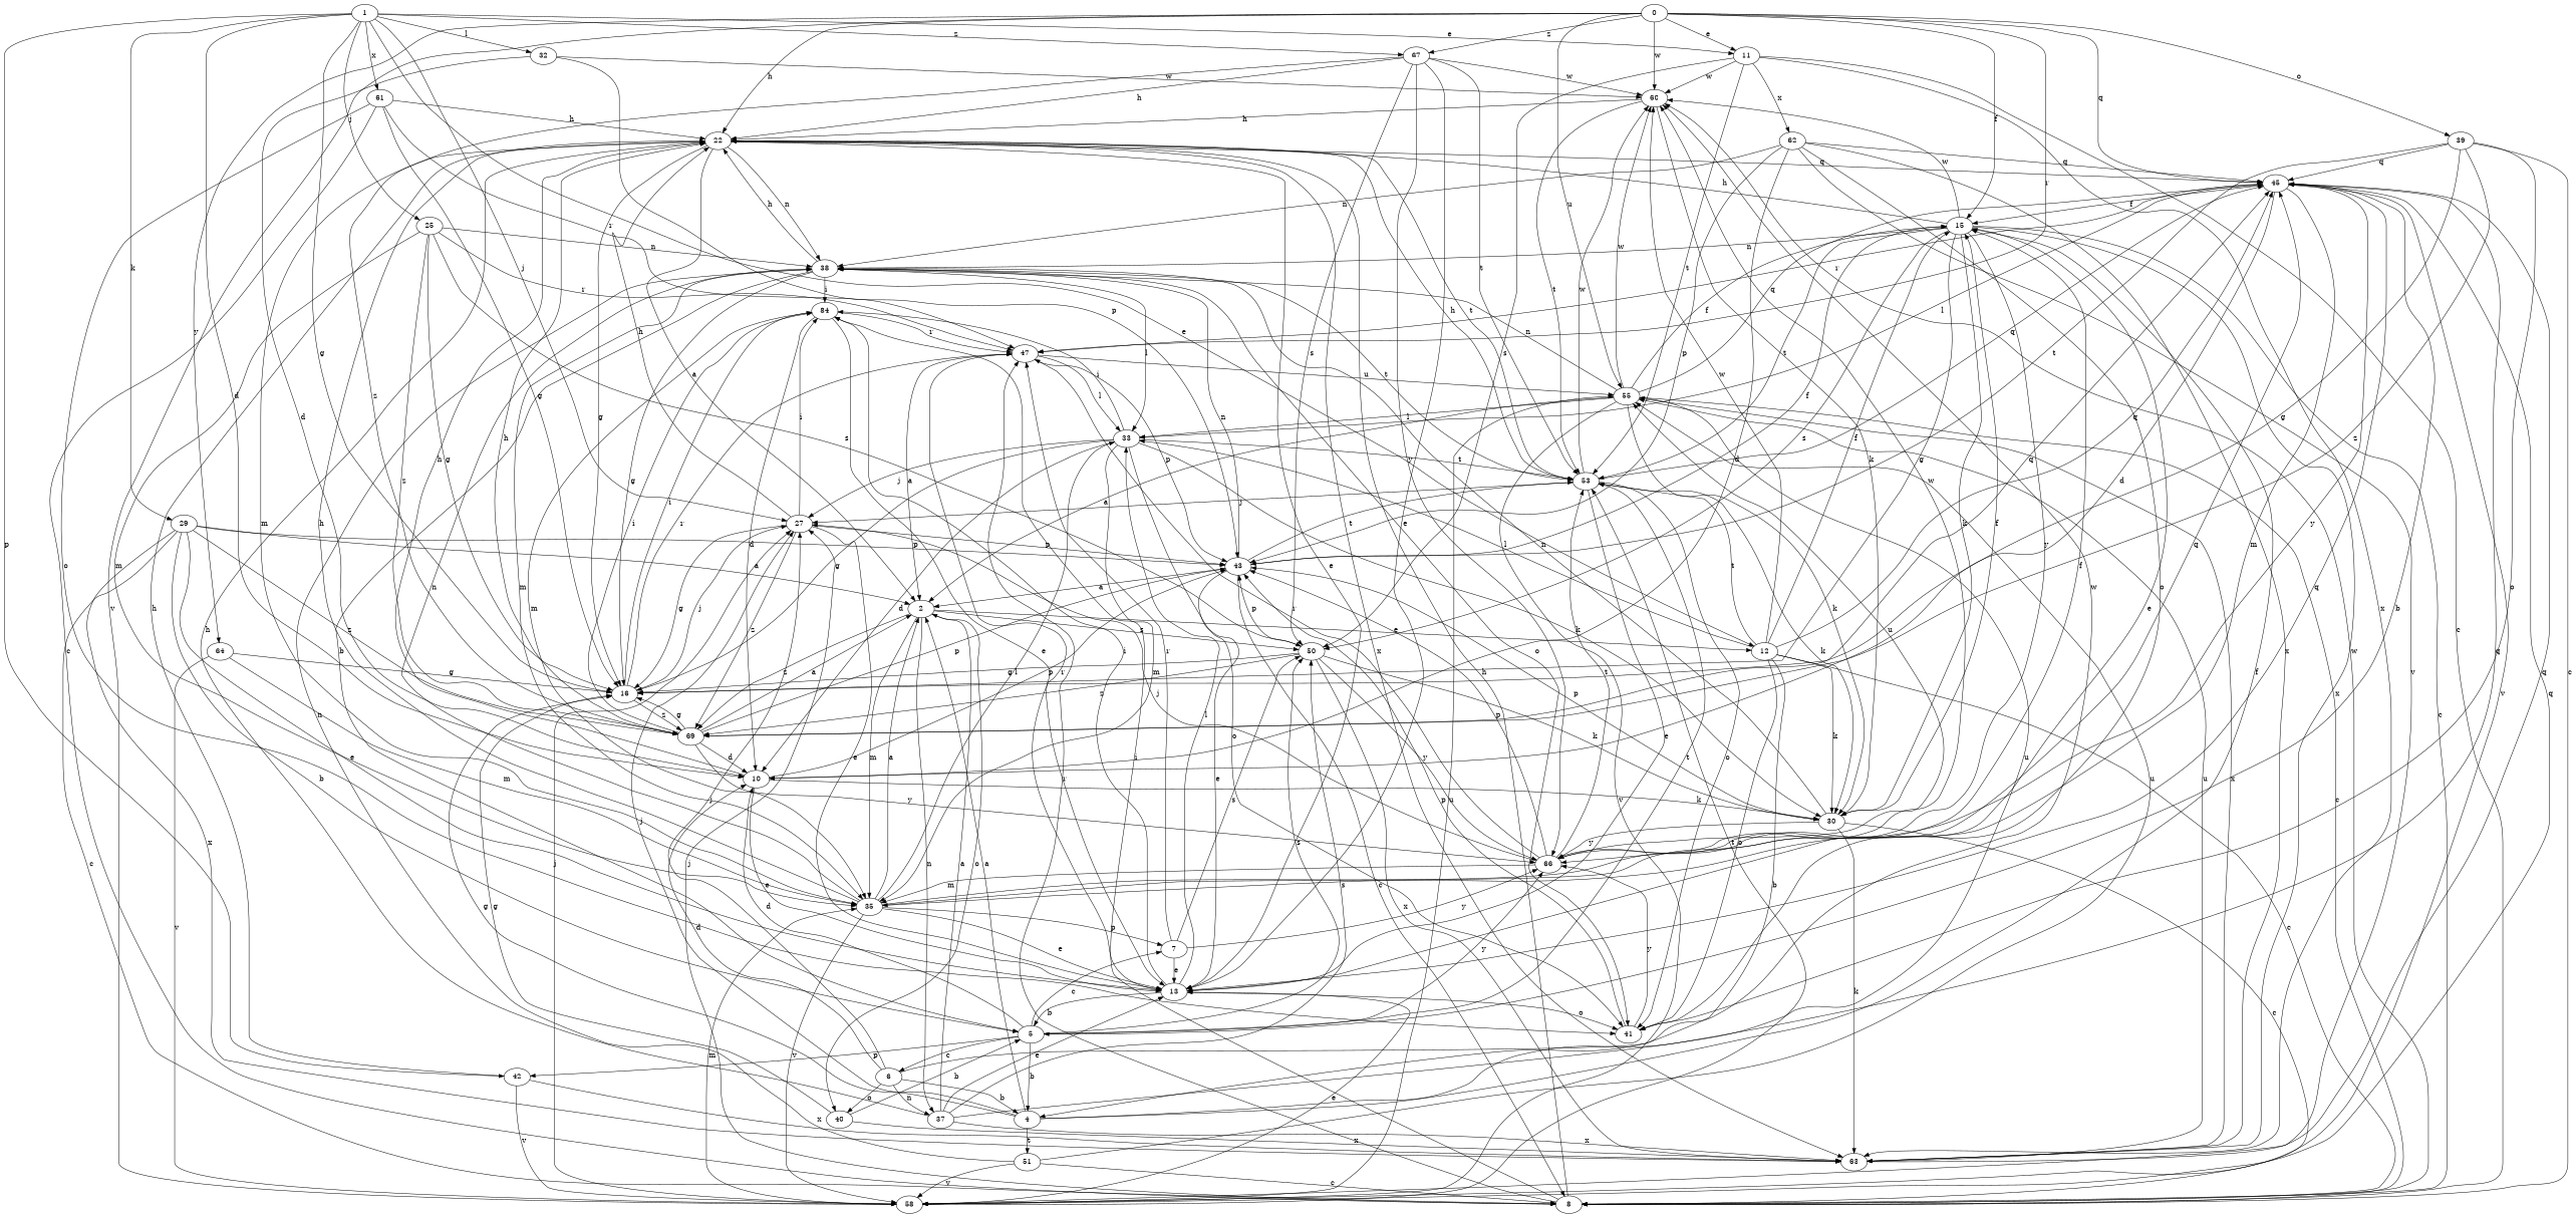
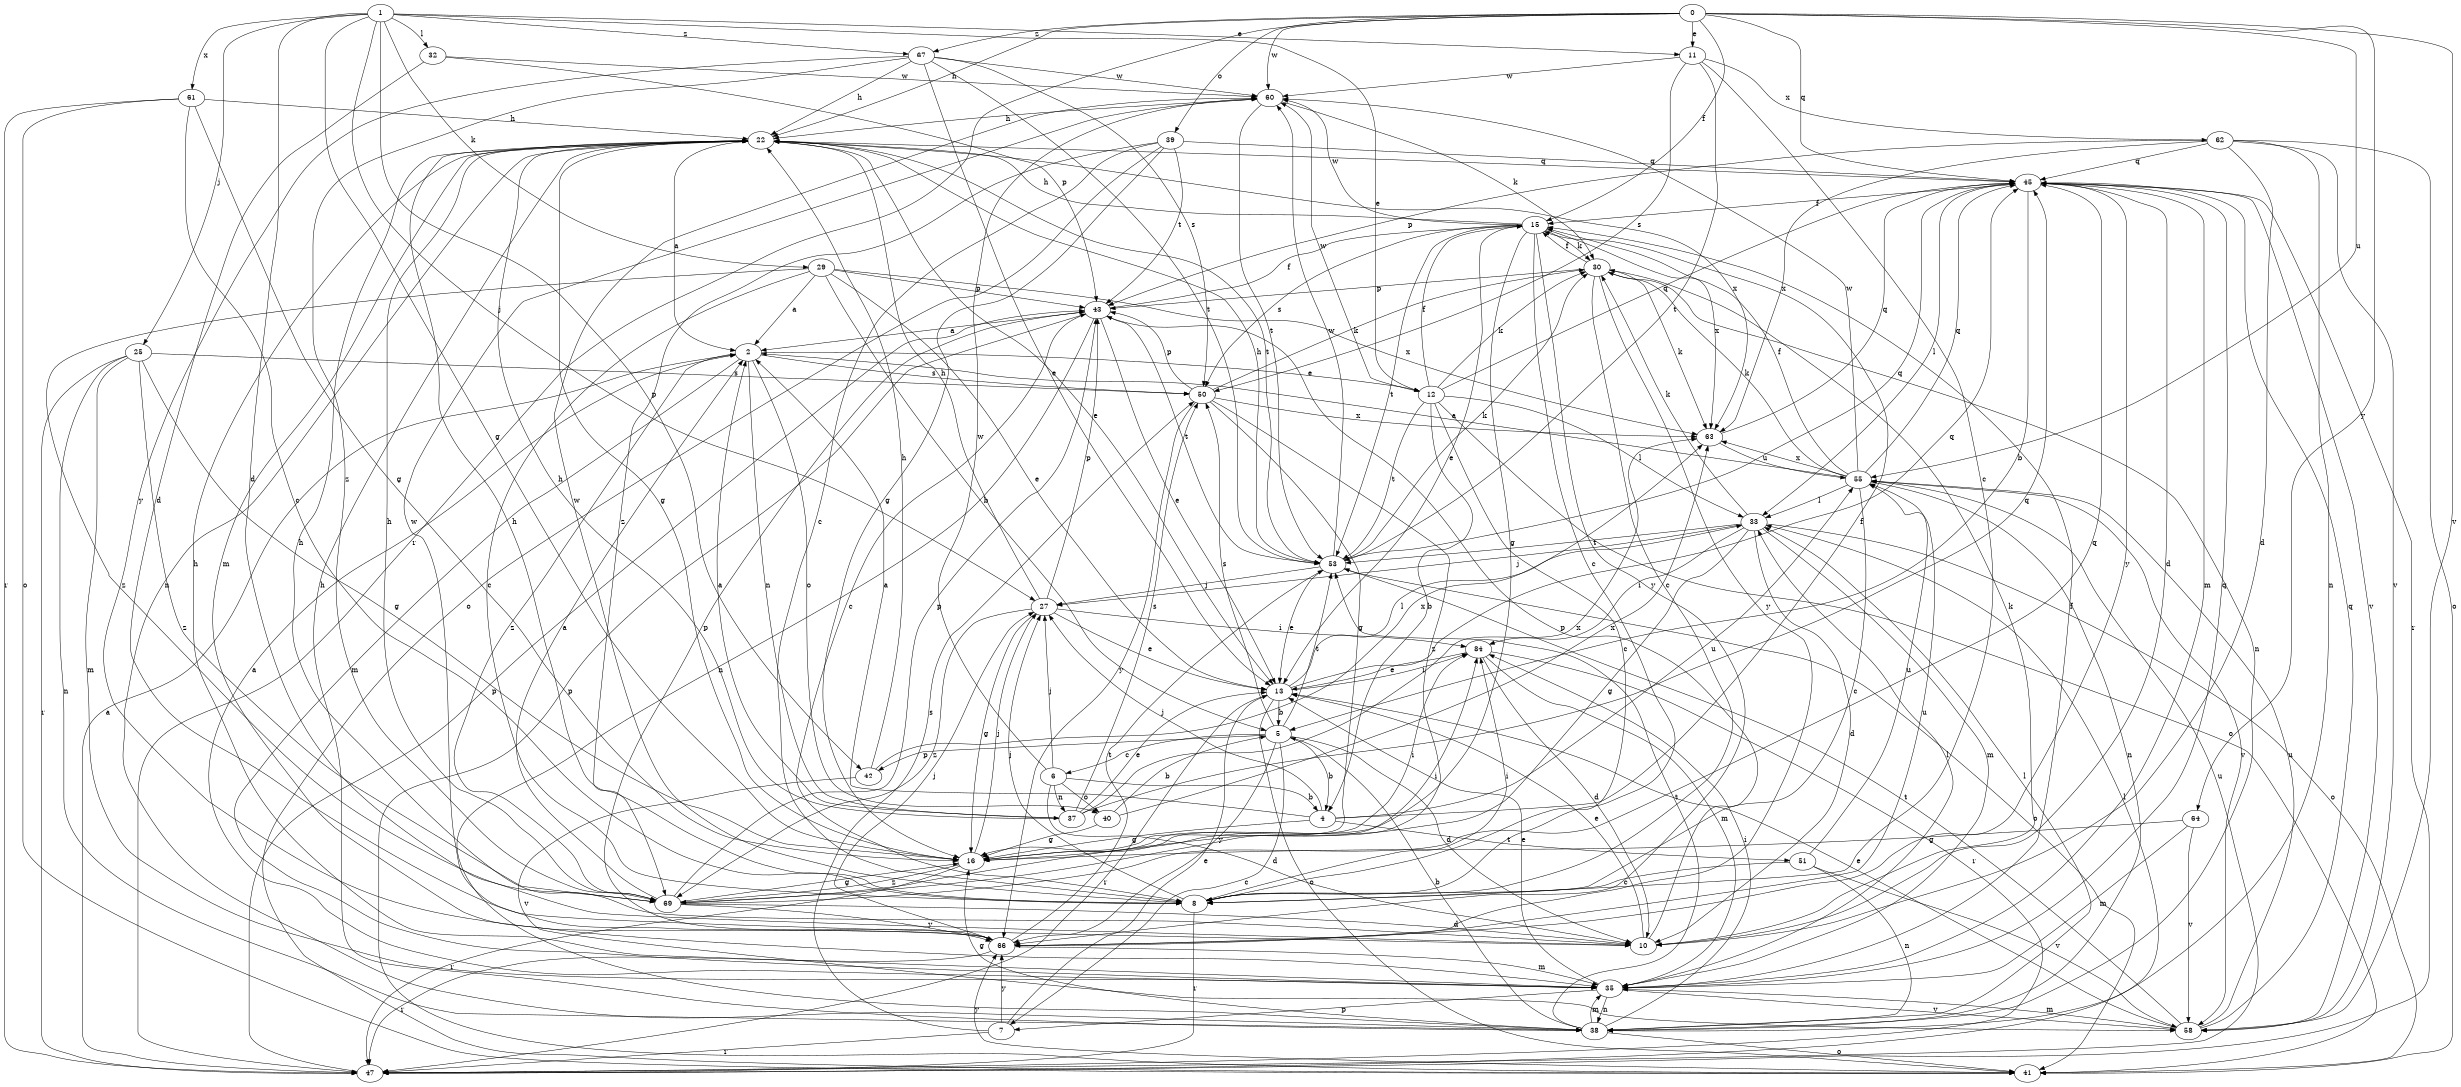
  strict digraph {
    0
    11
    15
    22
    39
    45
    47
    55
    58
    60
    64
    67
    50
    53
    8
    62
    63
    n18 [label=16]
    66
    13
    30
    38
    2
    35
    69
    43
    41
    10
    5
    33
    27
    1
    12
    25
    29
    32
    42
    61
    4
    n40 [label=84]
    37
    40
    7
    51
    6
    0 -> 11 [label=e]
    0 -> 15 [label=f]
    0 -> 22 [label=h]
    0 -> 39 [label=o]
    0 -> 45 [label=q]
    0 -> 47 [label=r]
    0 -> 55 [label=u]
    0 -> 58 [label=v]
    0 -> 60 [label=w]
    0 -> 64 [label=y]
    0 -> 67 [label=z]
    11 -> 60 [label=w]
    11 -> 50 [label=s]
    11 -> 53 [label=t]
    11 -> 8 [label=c]
    11 -> 62 [label=x]
-   11 -> 63 [label=x]
    15 -> 22 [label=h]
    15 -> 60 [label=w]
    15 -> 50 [label=s]
    15 -> 53 [label=t]
    15 -> 8 [label=c]
    15 -> 63 [label=x]
    15 -> n18 [label=g]
    15 -> 66 [label=y]
    15 -> 13 [label=e]
    15 -> 30 [label=k]
-   15 -> 38 [label=n]
    22 -> 45 [label=q]
    22 -> 53 [label=t]
    22 -> 63 [label=x]
    22 -> n18 [label=g]
    22 -> 13 [label=e]
    22 -> 38 [label=n]
    22 -> 2 [label=a]
    22 -> 35 [label=m]
    39 -> 45 [label=q]
    39 -> 8 [label=c]
    39 -> n18 [label=g]
    39 -> 69 [label=z]
    39 -> 43 [label=t]
    39 -> 41 [label=o]
    45 -> 15 [label=f]
    45 -> 47 [label=r]
    45 -> 58 [label=v]
    45 -> 66 [label=y]
    45 -> 35 [label=m]
    45 -> 10 [label=d]
    45 -> 5 [label=b]
    45 -> 33 [label=l]
    47 -> 55 [label=u]
    47 -> 2 [label=a]
    47 -> 43 [label=p]
    47 -> 33 [label=l]
    55 -> 15 [label=f]
    55 -> 45 [label=q]
    55 -> 58 [label=v]
    55 -> 60 [label=w]
    55 -> 8 [label=c]
    55 -> 63 [label=x]
    55 -> 30 [label=k]
    55 -> 38 [label=n]
    55 -> 2 [label=a]
    55 -> 33 [label=l]
    58 -> 45 [label=q]
    58 -> 55 [label=u]
    58 -> 53 [label=t]
    58 -> 13 [label=e]
    58 -> 35 [label=m]
-   58 -> 27 [label=j]
    60 -> 22 [label=h]
    60 -> 53 [label=t]
    60 -> 30 [label=k]
    64 -> 58 [label=v]
    64 -> n18 [label=g]
    64 -> 35 [label=m]
    67 -> 22 [label=h]
    67 -> 60 [label=w]
    67 -> 50 [label=s]
    67 -> 53 [label=t]
    67 -> 66 [label=y]
    67 -> 13 [label=e]
    67 -> 69 [label=z]
    50 -> 63 [label=x]
    50 -> n18 [label=g]
    50 -> 66 [label=y]
    50 -> 30 [label=k]
    50 -> 69 [label=z]
    50 -> 43 [label=p]
    53 -> 22 [label=h]
    53 -> 45 [label=q]
    53 -> 60 [label=w]
    53 -> 13 [label=e]
    53 -> 30 [label=k]
    53 -> 41 [label=o]
    53 -> 27 [label=j]
    8 -> 22 [label=h]
    8 -> 47 [label=r]
    8 -> 60 [label=w]
    8 -> 27 [label=j]
    8 -> n40 [label=i]
    62 -> 45 [label=q]
    62 -> 58 [label=v]
    62 -> 63 [label=x]
    62 -> 38 [label=n]
    62 -> 43 [label=p]
    62 -> 41 [label=o]
    62 -> 10 [label=d]
    63 -> 45 [label=q]
    63 -> 55 [label=u]
    n18 -> 47 [label=r]
    n18 -> 69 [label=z]
    n18 -> 27 [label=j]
    n18 -> n40 [label=i]
    66 -> 47 [label=r]
    66 -> 55 [label=u]
    66 -> 60 [label=w]
    66 -> 53 [label=t]
    66 -> 35 [label=m]
    66 -> 43 [label=p]
    66 -> 27 [label=j]
    13 -> 45 [label=q]
    13 -> 47 [label=r]
    13 -> 41 [label=o]
    13 -> 5 [label=b]
    13 -> 33 [label=l]
    13 -> n40 [label=i]
    30 -> 15 [label=f]
    30 -> 8 [label=c]
    30 -> 63 [label=k]
    30 -> 66 [label=y]
    30 -> 38 [label=n]
    30 -> 43 [label=p]
    38 -> 22 [label=h]
    38 -> 53 [label=t]
    38 -> n18 [label=g]
    38 -> 35 [label=m]
    38 -> 41 [label=o]
    38 -> 5 [label=b]
    38 -> 33 [label=l]
    38 -> n40 [label=i]
    2 -> 50 [label=s]
    2 -> 35 [label=m]
    2 -> 69 [label=z]
    2 -> 12 [label=e]
    2 -> 37 [label=n]
    2 -> 40 [label=o]
    35 -> 15 [label=f]
    35 -> 22 [label=h]
    35 -> 45 [label=q]
    35 -> 58 [label=v]
    35 -> 13 [label=e]
    35 -> 38 [label=n]
    35 -> 2 [label=a]
    35 -> 33 [label=l]
    35 -> 7 [label=p]
    69 -> 22 [label=h]
    69 -> 45 [label=q]
    69 -> n18 [label=g]
    69 -> 66 [label=y]
    69 -> 2 [label=a]
    69 -> 43 [label=p]
    69 -> 10 [label=d]
    69 -> n40 [label=i]
    43 -> 15 [label=f]
    43 -> 53 [label=t]
    43 -> 8 [label=c]
    43 -> 13 [label=e]
    43 -> 38 [label=n]
    43 -> 2 [label=a]
    41 -> 66 [label=y]
    41 -> 43 [label=p]
    10 -> 22 [label=h]
    10 -> 13 [label=e]
    10 -> 30 [label=k]
    10 -> 43 [label=p]
    5 -> 50 [label=s]
    5 -> 53 [label=t]
    5 -> 66 [label=y]
    5 -> 10 [label=d]
    5 -> 42 [label=p]
    5 -> 4 [label=b]
    5 -> 7 [label=c]
    5 -> 6 [label=c]
    33 -> 53 [label=t]
    33 -> n18 [label=g]
    33 -> 30 [label=k]
    33 -> 35 [label=m]
    33 -> 41 [label=o]
    33 -> 10 [label=d]
    33 -> 27 [label=j]
    33 -> n40 [label=i]
    27 -> 22 [label=h]
    27 -> n18 [label=g]
    27 -> 13 [label=e]
    27 -> 69 [label=z]
    27 -> 43 [label=p]
    27 -> n40 [label=i]
    1 -> 11 [label=e]
    1 -> 67 [label=z]
    1 -> n18 [label=g]
    1 -> 10 [label=d]
    1 -> 27 [label=j]
    1 -> 12 [label=e]
    1 -> 25 [label=j]
    1 -> 29 [label=k]
    1 -> 32 [label=l]
    1 -> 42 [label=p]
    1 -> 61 [label=x]
    12 -> 15 [label=f]
    12 -> 45 [label=q]
    12 -> 60 [label=w]
    12 -> 53 [label=t]
    12 -> 8 [label=c]
    12 -> 30 [label=k]
    12 -> 41 [label=o]
    12 -> 33 [label=l]
    12 -> 4 [label=b]
    25 -> 47 [label=r]
    25 -> 50 [label=s]
    25 -> n18 [label=g]
    25 -> 38 [label=n]
    25 -> 35 [label=m]
    25 -> 69 [label=z]
    29 -> 8 [label=c]
    29 -> 63 [label=x]
    29 -> 13 [label=e]
    29 -> 2 [label=a]
    29 -> 69 [label=z]
    29 -> 43 [label=p]
    29 -> 5 [label=b]
    32 -> 60 [label=w]
    32 -> 43 [label=p]
    32 -> 10 [label=d]
    42 -> 22 [label=h]
    42 -> 58 [label=v]
    42 -> 63 [label=x]
    61 -> 22 [label=h]
    61 -> 47 [label=r]
    61 -> 8 [label=c]
    61 -> n18 [label=g]
    61 -> 41 [label=o]
    4 -> 15 [label=f]
    4 -> 55 [label=u]
    4 -> n18 [label=g]
    4 -> 2 [label=a]
    4 -> 27 [label=j]
    4 -> 51 [label=t]
    n40 -> 47 [label=r]
    n40 -> 13 [label=e]
    n40 -> 35 [label=m]
    n40 -> 10 [label=d]
    37 -> 22 [label=h]
    37 -> 45 [label=q]
    37 -> 50 [label=s]
    37 -> 63 [label=x]
    37 -> 13 [label=e]
    37 -> 2 [label=a]
    40 -> 63 [label=x]
    40 -> n18 [label=g]
    40 -> 5 [label=b]
    7 -> 47 [label=r]
    7 -> 50 [label=s]
    7 -> 66 [label=y]
    7 -> 13 [label=e]
    51 -> 55 [label=u]
    51 -> 58 [label=v]
    51 -> 8 [label=c]
    51 -> 38 [label=n]
    6 -> 60 [label=w]
    6 -> 10 [label=d]
    6 -> 27 [label=j]
    6 -> 4 [label=b]
    6 -> 37 [label=n]
    6 -> 40 [label=o]
  }
